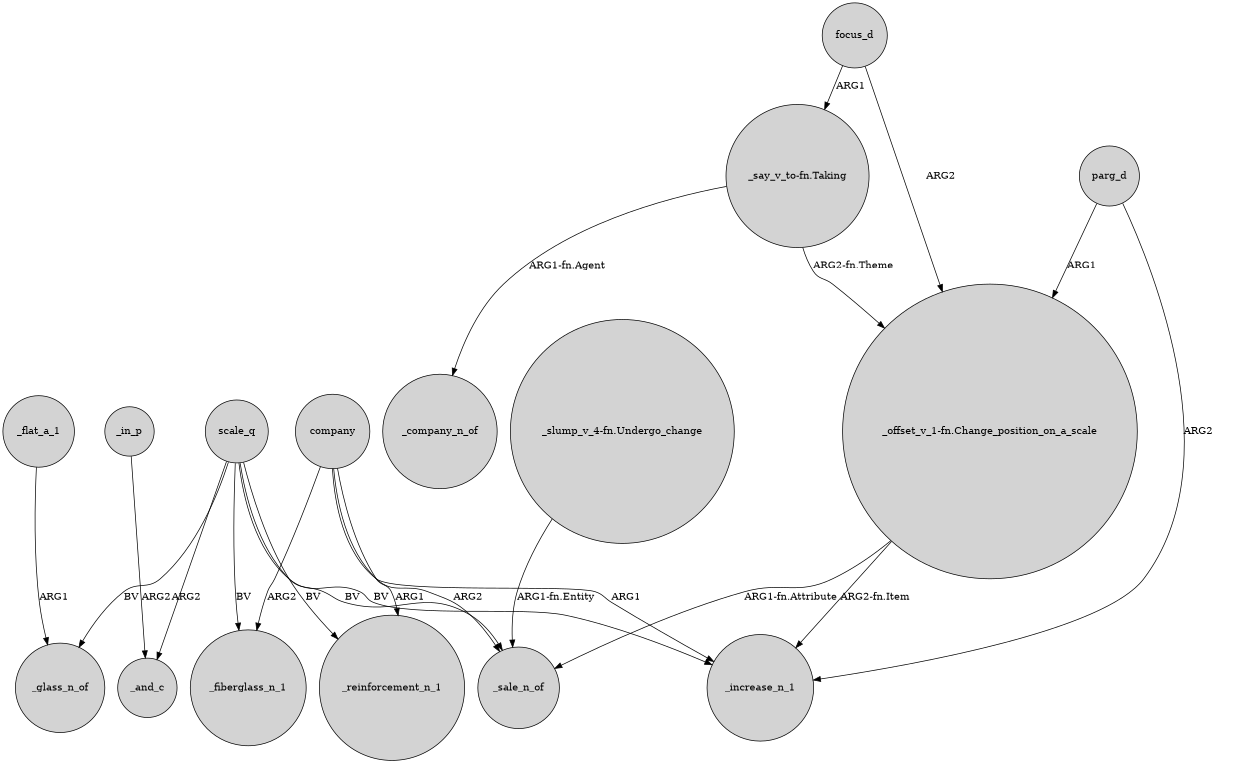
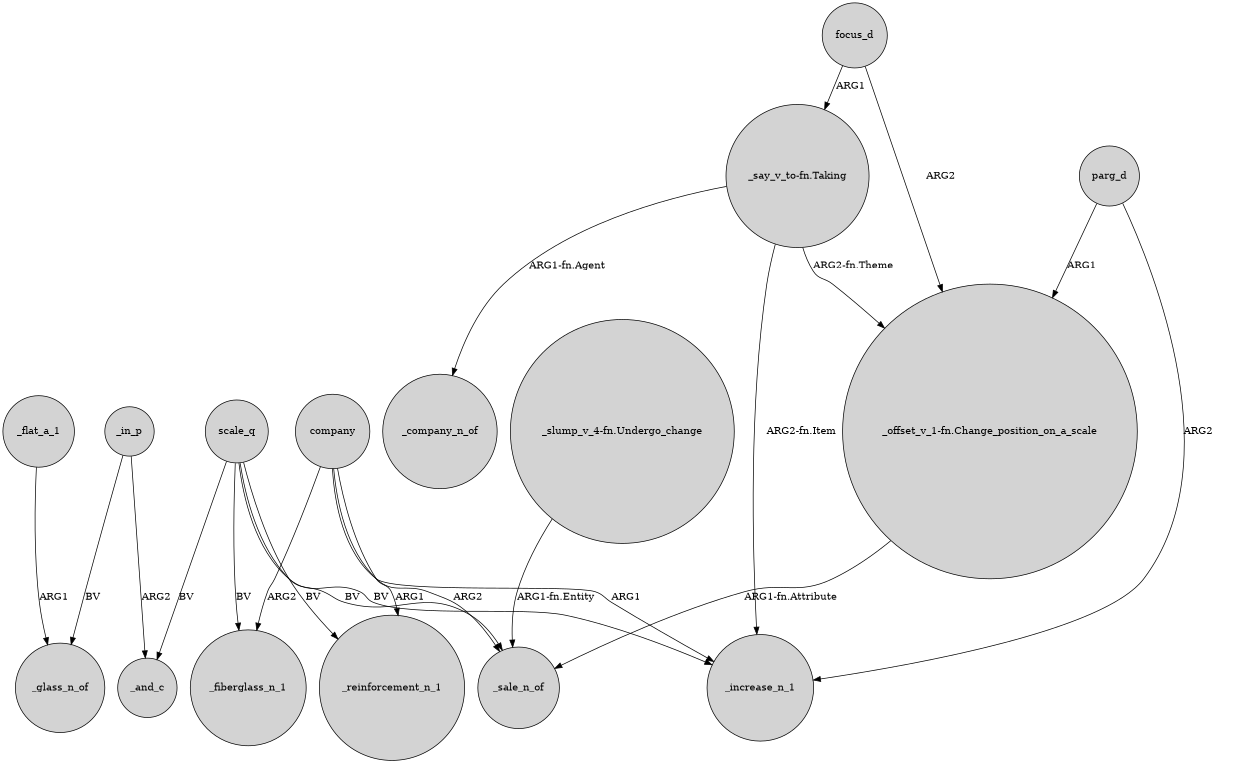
  digraph {
    node [shape=circle style=filled]
    _in_p
    _and_c
    n3 [label=company]
    _sale_n_of
    _increase_n_1
    _fiberglass_n_1
    _reinforcement_n_1
    focus_d
    "_say_v_to-fn.Taking"
    "_offset_v_1-fn.Change_position_on_a_scale"
    _company_n_of
    parg_d
    _flat_a_1
    _glass_n_of
    n15 [label=scale_q]
    n16 [label="_slump_v_4-fn.Undergo_change"]
    _in_p -> _and_c [label=ARG2]
    n3 -> _sale_n_of [label=ARG2]
    n3 -> _increase_n_1 [label=ARG1]
    n3 -> _fiberglass_n_1 [label=ARG2]
    n3 -> _reinforcement_n_1 [label=ARG1]
    focus_d -> "_say_v_to-fn.Taking" [label=ARG1]
    focus_d -> "_offset_v_1-fn.Change_position_on_a_scale" [label=ARG2]
    "_say_v_to-fn.Taking" -> "_offset_v_1-fn.Change_position_on_a_scale" [label="ARG2-fn.Theme"]
    "_say_v_to-fn.Taking" -> _company_n_of [label="ARG1-fn.Agent"]
    "_offset_v_1-fn.Change_position_on_a_scale" -> _sale_n_of [label="ARG1-fn.Attribute"]
-   "_offset_v_1-fn.Change_position_on_a_scale" -> _increase_n_1 [label="ARG2-fn.Item"]
+   "_say_v_to-fn.Taking" -> _increase_n_1 [label="ARG2-fn.Item"]
    parg_d -> _increase_n_1 [label=ARG2]
    parg_d -> "_offset_v_1-fn.Change_position_on_a_scale" [label=ARG1]
    _flat_a_1 -> _glass_n_of [label=ARG1]
-   n15 -> _and_c [label=ARG2]
+   n15 -> _and_c [label=BV]
    n15 -> _sale_n_of [label=BV]
    n15 -> _increase_n_1 [label=BV]
    n15 -> _fiberglass_n_1 [label=BV]
    n15 -> _reinforcement_n_1 [label=BV]
-   n15 -> _glass_n_of [label=BV]
+   _in_p -> _glass_n_of [label=BV]
    n16 -> _sale_n_of [label="ARG1-fn.Entity"]
  }
